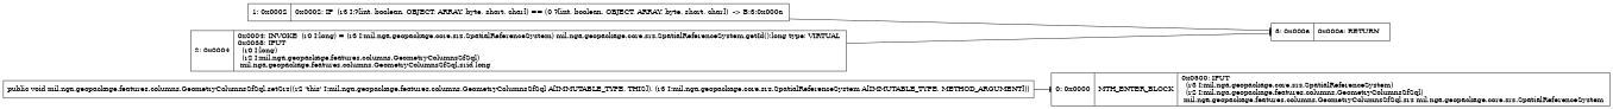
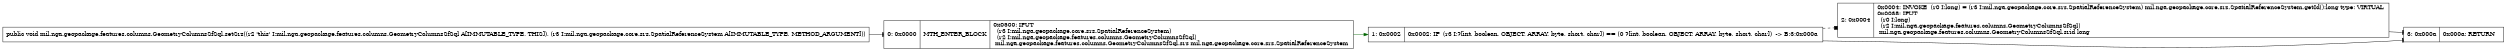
  digraph {
    rankdir=LR
    node [shape=record]
    edge [arrowhead=tee color=black]
    n1 [label="{0\:\ 0x0000|MTH_ENTER_BLOCK\l|0x0500: IPUT  \l  (r3 I:mil.nga.geopackage.core.srs.SpatialReferenceSystem)\l  (r2 I:mil.nga.geopackage.features.columns.GeometryColumnsSfSql)\l mil.nga.geopackage.features.columns.GeometryColumnsSfSql.srs mil.nga.geopackage.core.srs.SpatialReferenceSystem \l}"]
    n2 [label="{1\:\ 0x0002|0x0002: IF  (r3 I:?[int, boolean, OBJECT, ARRAY, byte, short, char]) == (0 ?[int, boolean, OBJECT, ARRAY, byte, short, char])  \-\> B:3:0x000a \l}"]
    n3 [label="{2\:\ 0x0004|0x0004: INVOKE  (r0 I:long) = (r3 I:mil.nga.geopackage.core.srs.SpatialReferenceSystem) mil.nga.geopackage.core.srs.SpatialReferenceSystem.getId():long type: VIRTUAL \l0x0038: IPUT  \l  (r0 I:long)\l  (r2 I:mil.nga.geopackage.features.columns.GeometryColumnsSfSql)\l mil.nga.geopackage.features.columns.GeometryColumnsSfSql.srid long \l}"]
    n4 [label="{3\:\ 0x000a|0x000a: RETURN   \l}"]
    n5 [label="{public void mil.nga.geopackage.features.columns.GeometryColumnsSfSql.setSrs((r2 'this' I:mil.nga.geopackage.features.columns.GeometryColumnsSfSql A[IMMUTABLE_TYPE, THIS]), (r3 I:mil.nga.geopackage.core.srs.SpatialReferenceSystem A[IMMUTABLE_TYPE, METHOD_ARGUMENT])) }"]
+   n1 -> n2 [arrowhead=normal color=darkgreen]
+   n2 -> n3 [arrowhead=box style=dashed]
    n2 -> n4
    n3 -> n4
    n5 -> n1
  }
